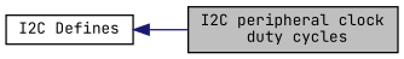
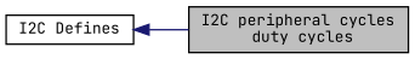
  digraph {
    rankdir=LR
    fontname="JetBrains Mono"
    node [color=black fontname="JetBrains Mono" fontsize=10 shape=record style=filled]
-   n1 [fillcolor=grey75 fontcolor=black height=0.2 label="I2C peripheral clock\l duty cycles" width=0.4]
+   n1 [fillcolor=grey75 fontcolor=black height=0.2 label="I2C peripheral cycles\l duty cycles" width=0.4]
    n2 [fillcolor=white height=0.2 label="I2C Defines" width=0.4]
    n2 -> n1 [color=midnightblue dir=back fontname="JetBrains Mono" fontsize=10 labelfontname=Helvetica labelfontsize=10 shape=plaintext style=solid]
  }
